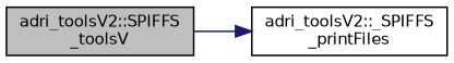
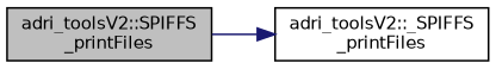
  digraph {
    rankdir=LR
    node [color=black fontname=Helvetica fontsize=10 shape=record style=filled]
-   n1 [fillcolor=grey75 fontcolor=black height=0.2 label="adri_toolsV2::SPIFFS\l_toolsV" width=0.4]
+   n1 [fillcolor=grey75 fontcolor=black height=0.2 label="adri_toolsV2::SPIFFS\l_printFiles" width=0.4]
    n2 [fillcolor=white height=0.2 label="adri_toolsV2::_SPIFFS\l_printFiles" width=0.4]
    n1 -> n2 [color=midnightblue fontname=Helvetica fontsize=10 labelfontname=Helvetica labelfontsize=10 style=solid]
  }
